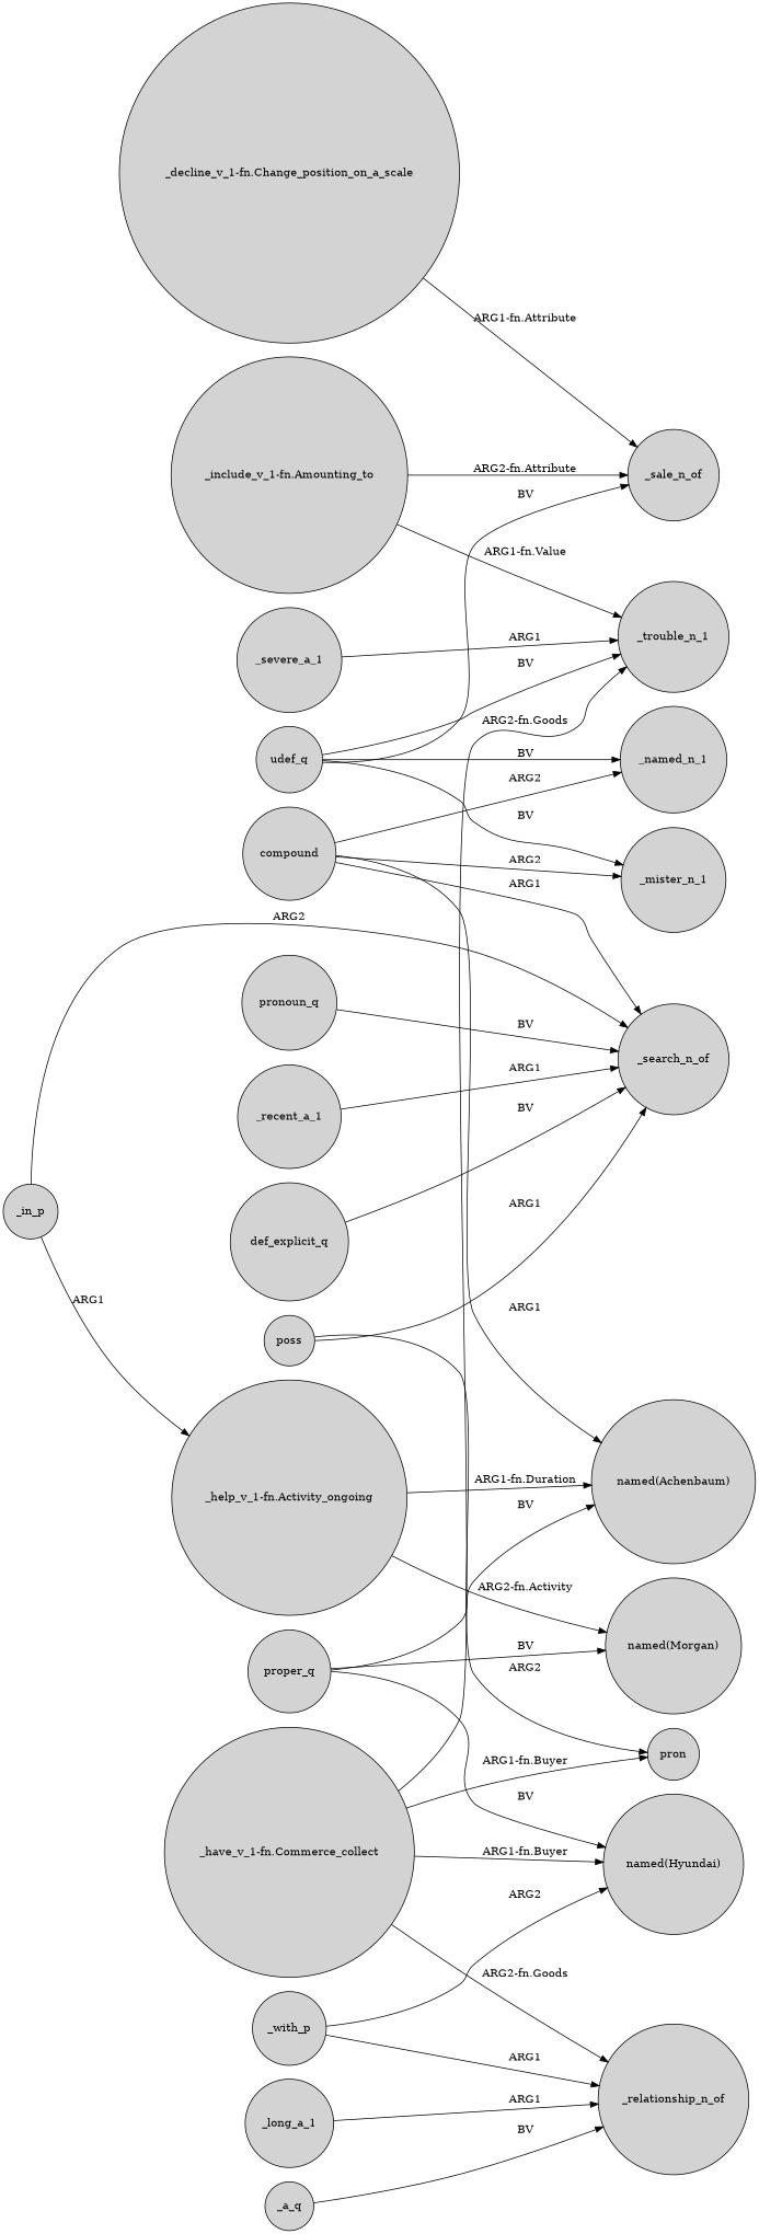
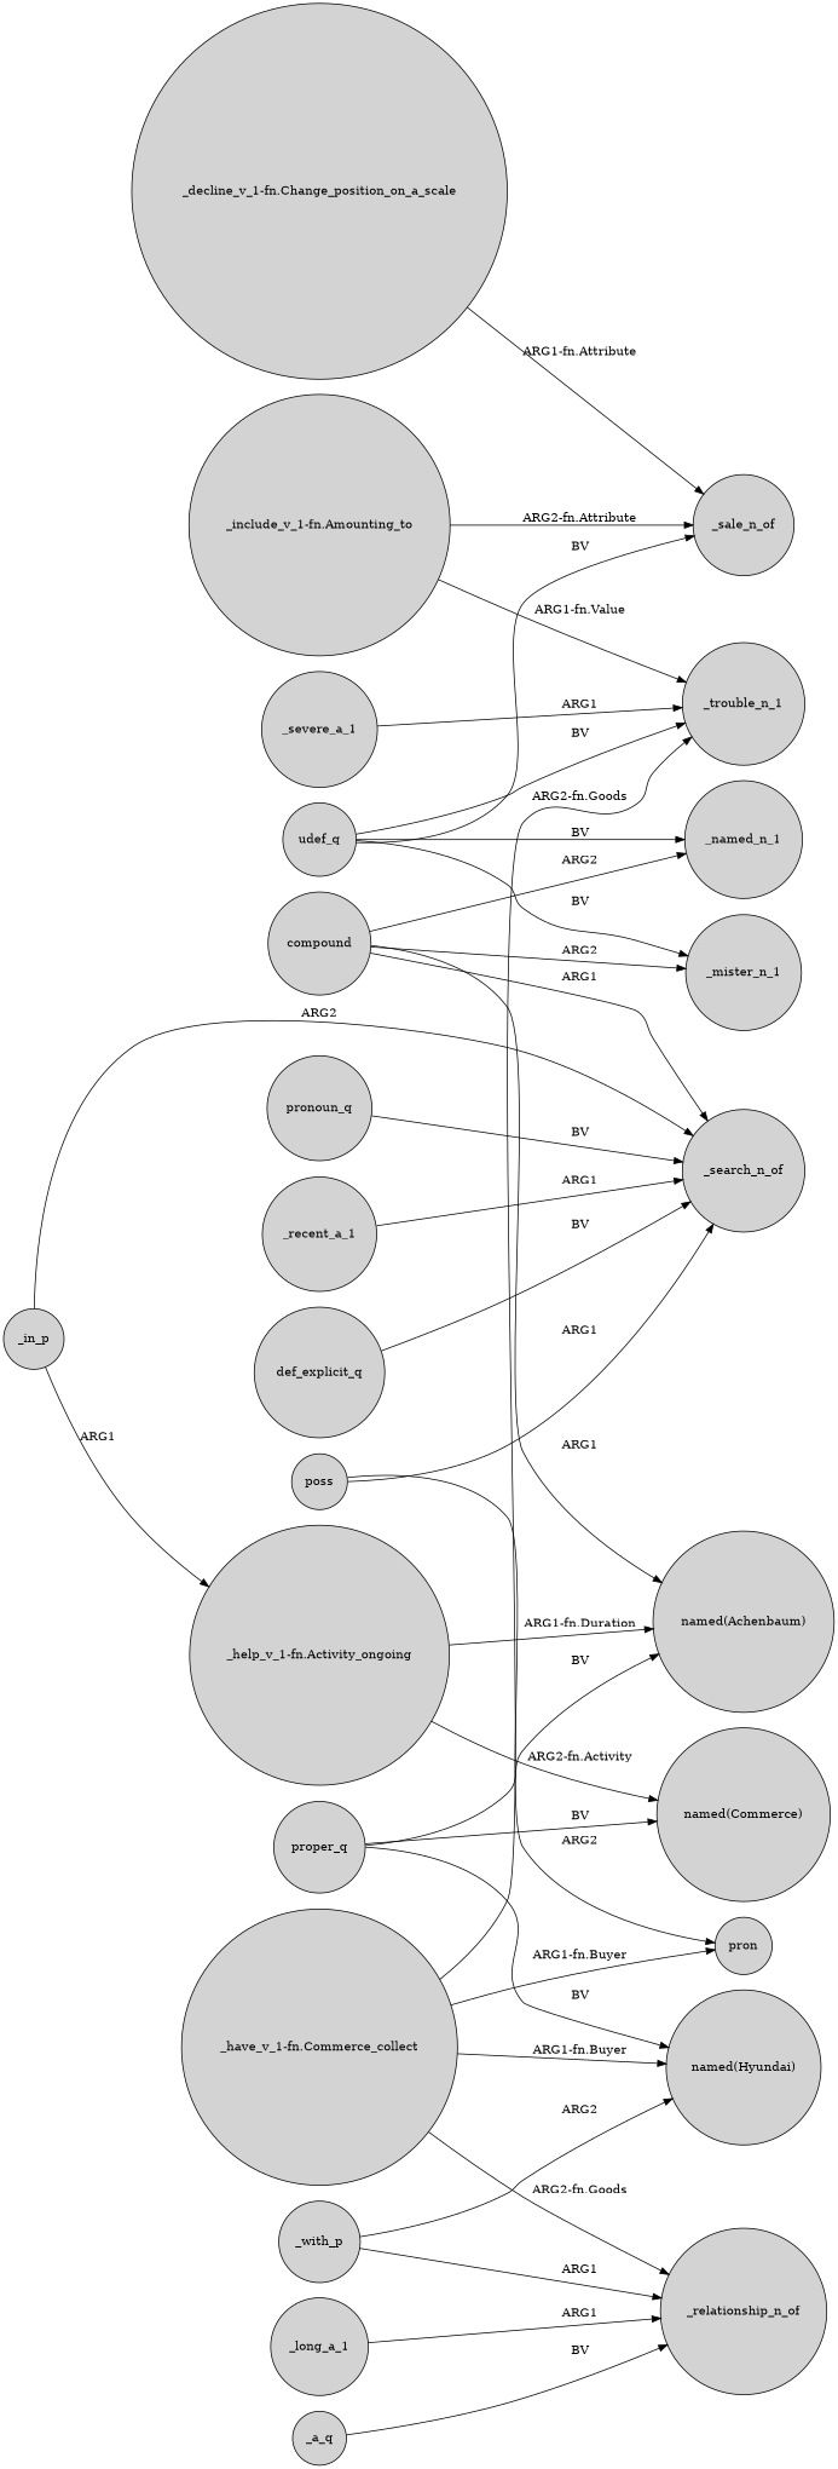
  digraph {
    rankdir=LR
    node [shape=circle style=filled]
    compound
    _mister_n_1
    n3 [label=_named_n_1]
    _search_n_of
    "named(Achenbaum)"
    udef_q
    _sale_n_of
    _trouble_n_1
    def_explicit_q
    "_decline_v_1-fn.Change_position_on_a_scale"
    "_help_v_1-fn.Activity_ongoing"
-   "named(Morgan)"
+   "named(Morgan)" [label="named(Commerce)"]
    "_include_v_1-fn.Amounting_to"
    _in_p
    "_have_v_1-fn.Commerce_collect"
    pron
    _relationship_n_of
    "named(Hyundai)"
    _with_p
    pronoun_q
    _long_a_1
    poss
    proper_q
    _severe_a_1
    _a_q
    _recent_a_1
    compound -> _mister_n_1 [label=ARG2]
    compound -> n3 [label=ARG2]
    compound -> _search_n_of [label=ARG1]
    compound -> "named(Achenbaum)" [label=ARG1]
    udef_q -> _mister_n_1 [label=BV]
    udef_q -> n3 [label=BV]
    udef_q -> _sale_n_of [label=BV]
    udef_q -> _trouble_n_1 [label=BV]
    def_explicit_q -> _search_n_of [label=BV]
    "_decline_v_1-fn.Change_position_on_a_scale" -> _sale_n_of [label="ARG1-fn.Attribute"]
    "_help_v_1-fn.Activity_ongoing" -> "named(Achenbaum)" [label="ARG1-fn.Duration"]
    "_help_v_1-fn.Activity_ongoing" -> "named(Morgan)" [label="ARG2-fn.Activity"]
    "_include_v_1-fn.Amounting_to" -> _sale_n_of [label="ARG2-fn.Attribute"]
    "_include_v_1-fn.Amounting_to" -> _trouble_n_1 [label="ARG1-fn.Value"]
    _in_p -> _search_n_of [label=ARG2]
    _in_p -> "_help_v_1-fn.Activity_ongoing" [label=ARG1]
    "_have_v_1-fn.Commerce_collect" -> _trouble_n_1 [label="ARG2-fn.Goods"]
    "_have_v_1-fn.Commerce_collect" -> pron [label="ARG1-fn.Buyer"]
    "_have_v_1-fn.Commerce_collect" -> _relationship_n_of [label="ARG2-fn.Goods"]
    "_have_v_1-fn.Commerce_collect" -> "named(Hyundai)" [label="ARG1-fn.Buyer"]
    _with_p -> _relationship_n_of [label=ARG1]
    _with_p -> "named(Hyundai)" [label=ARG2]
    pronoun_q -> _search_n_of [label=BV]
    _long_a_1 -> _relationship_n_of [label=ARG1]
    poss -> _search_n_of [label=ARG1]
    poss -> pron [label=ARG2]
    proper_q -> "named(Achenbaum)" [label=BV]
    proper_q -> "named(Morgan)" [label=BV]
    proper_q -> "named(Hyundai)" [label=BV]
    _severe_a_1 -> _trouble_n_1 [label=ARG1]
    _a_q -> _relationship_n_of [label=BV]
    _recent_a_1 -> _search_n_of [label=ARG1]
  }
